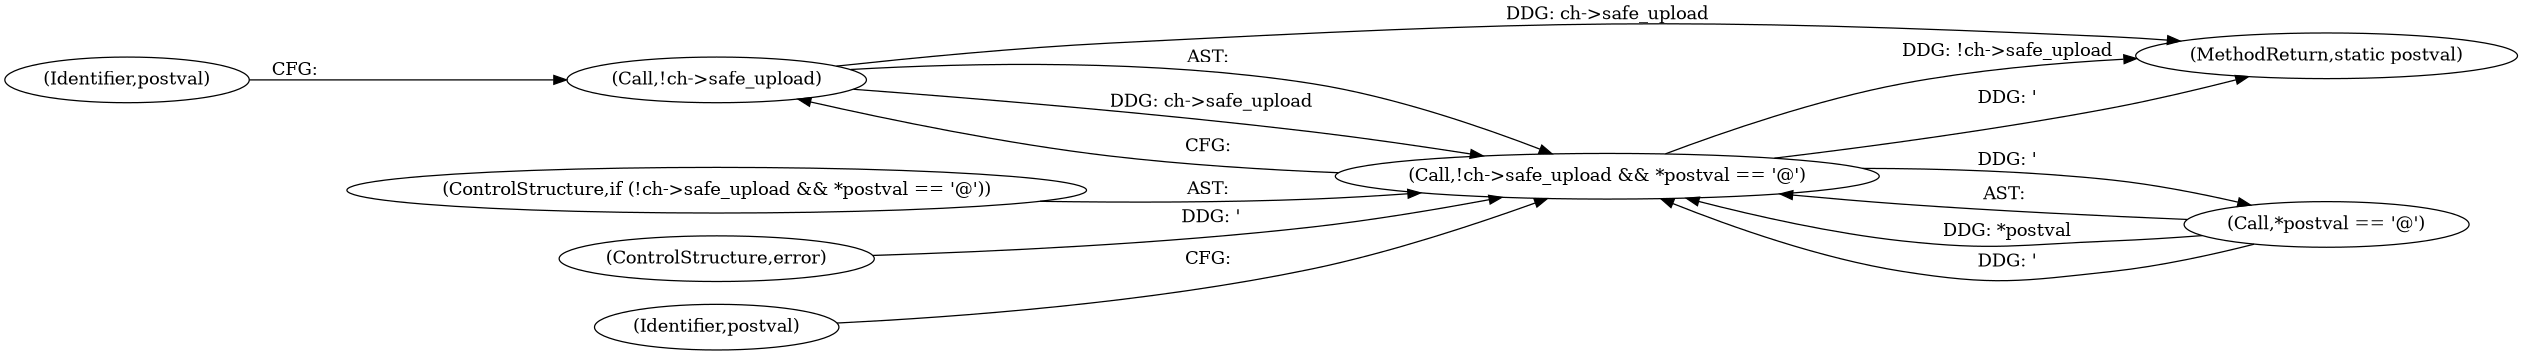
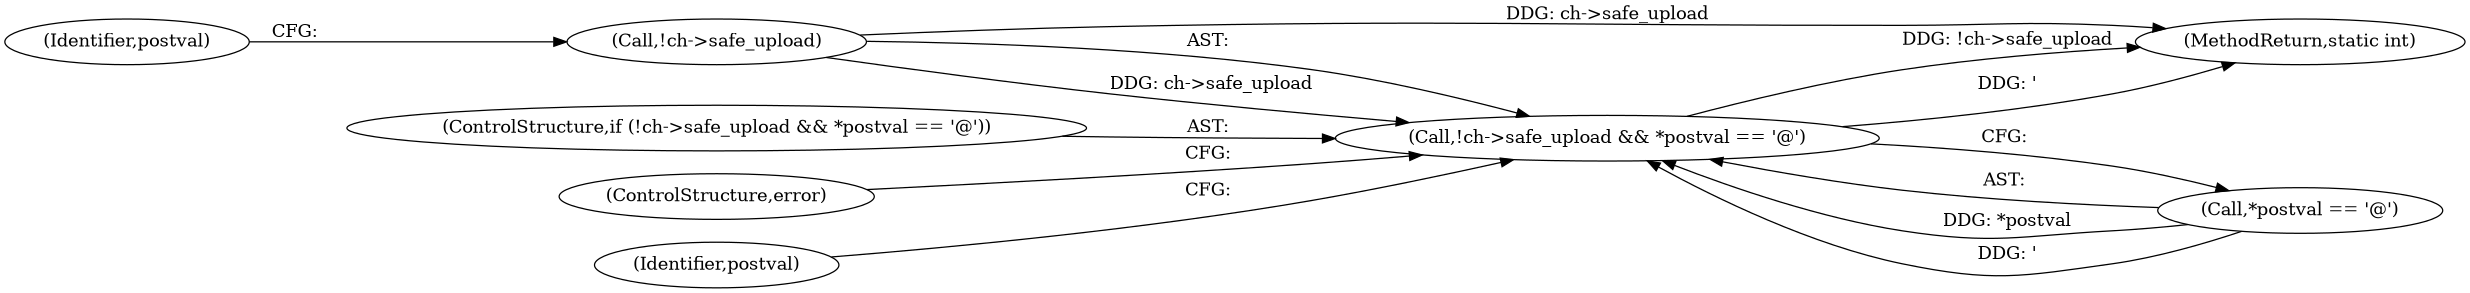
  digraph {
    rankdir=LR
    n1 [label="(Call,!ch->safe_upload)"]
    n2 [label="(Call,!ch->safe_upload && *postval == '@')"]
-   n3 [label="(MethodReturn,static postval)"]
+   n3 [label="(MethodReturn,static int)"]
    n4 [label="(Call,*postval == '@')"]
    n5 [label="(ControlStructure,if (!ch->safe_upload && *postval == '@'))"]
    n6 [label="(ControlStructure,error)"]
    n7 [label="(Identifier,postval)"]
    n8 [label="(Identifier,postval)"]
    n1 -> n2 [label="AST: "]
    n1 -> n2 [label="DDG: ch->safe_upload"]
    n1 -> n3 [label="DDG: ch->safe_upload"]
-   n2 -> n1 [label="CFG: "]
    n2 -> n3 [label="DDG: !ch->safe_upload"]
    n2 -> n3 [label="DDG: '"]
-   n2 -> n4 [label="DDG: '"]
+   n2 -> n4 [label="CFG: "]
    n4 -> n2 [label="AST: "]
    n4 -> n2 [label="DDG: *postval"]
    n4 -> n2 [label="DDG: '"]
    n5 -> n2 [label="AST: "]
-   n6 -> n2 [label="DDG: '"]
+   n6 -> n2 [label="CFG: "]
    n7 -> n1 [label="CFG: "]
    n8 -> n2 [label="CFG: "]
  }
